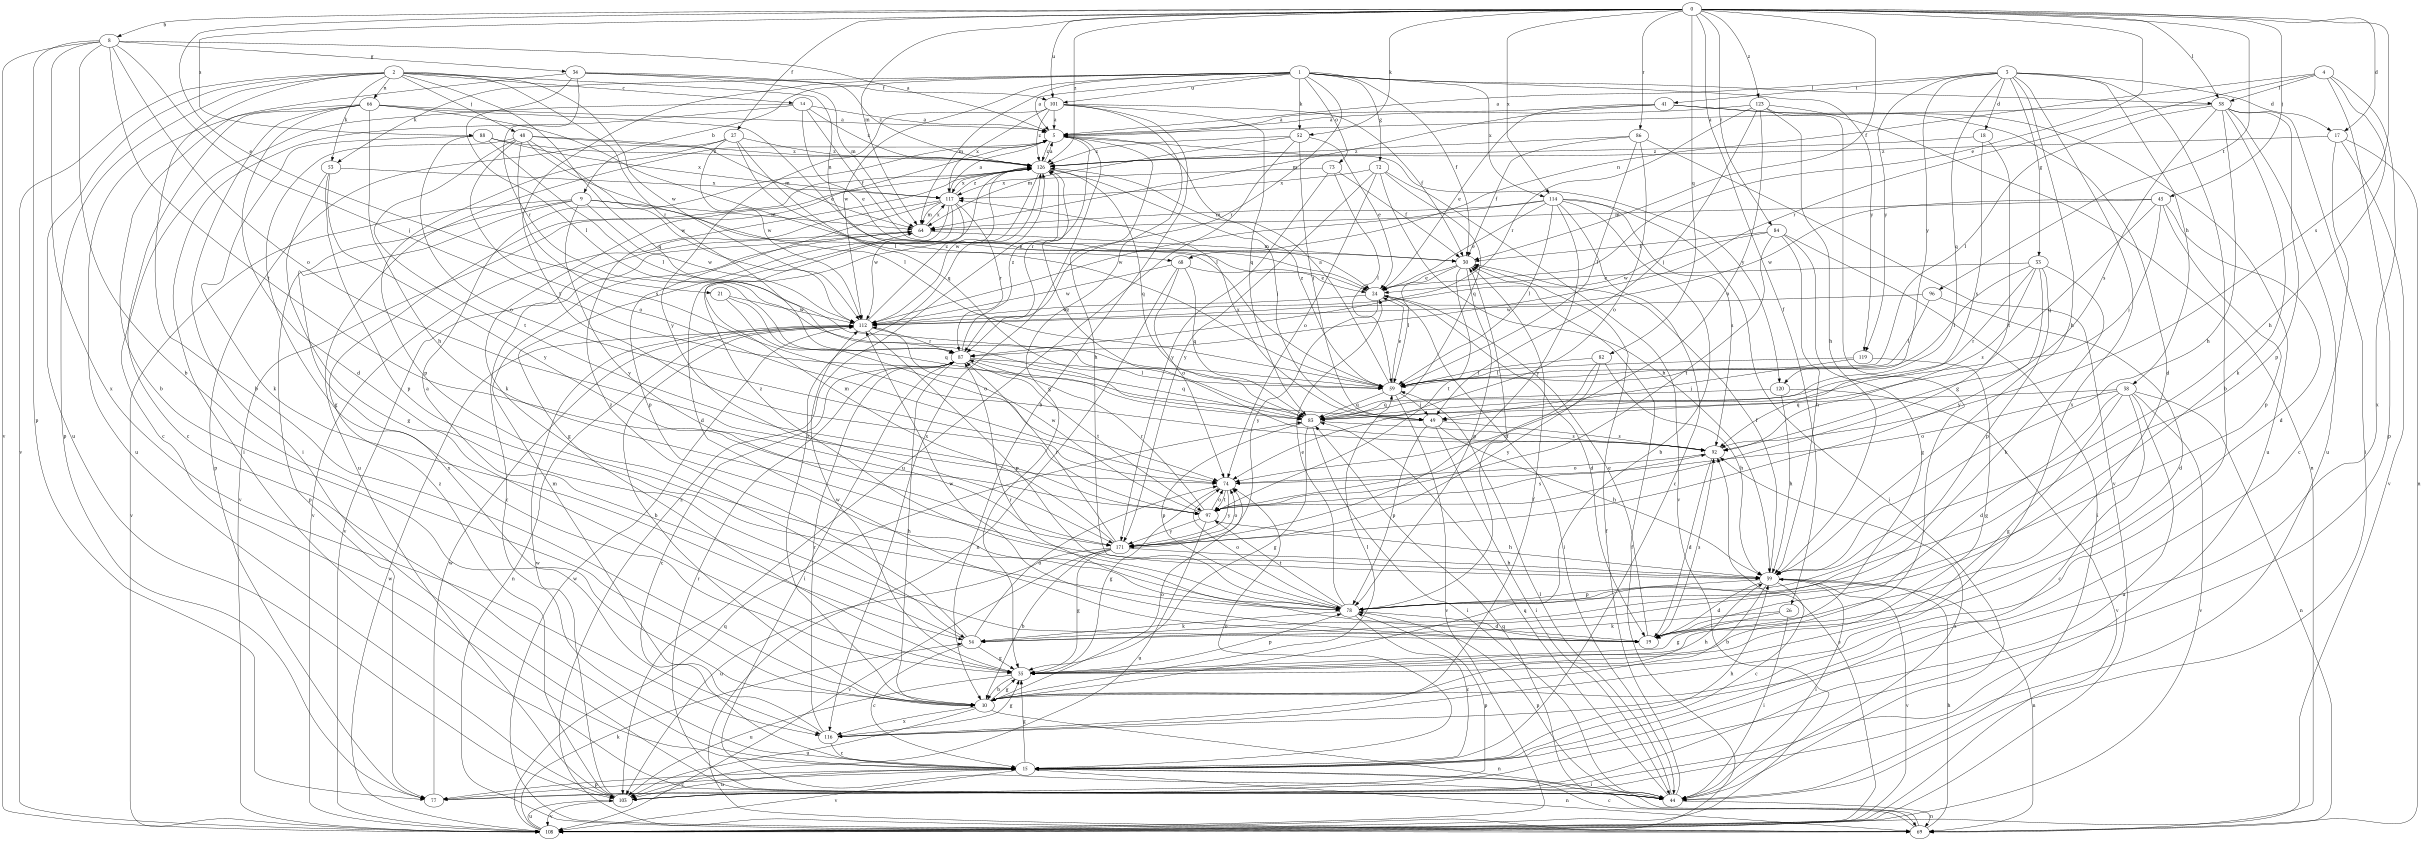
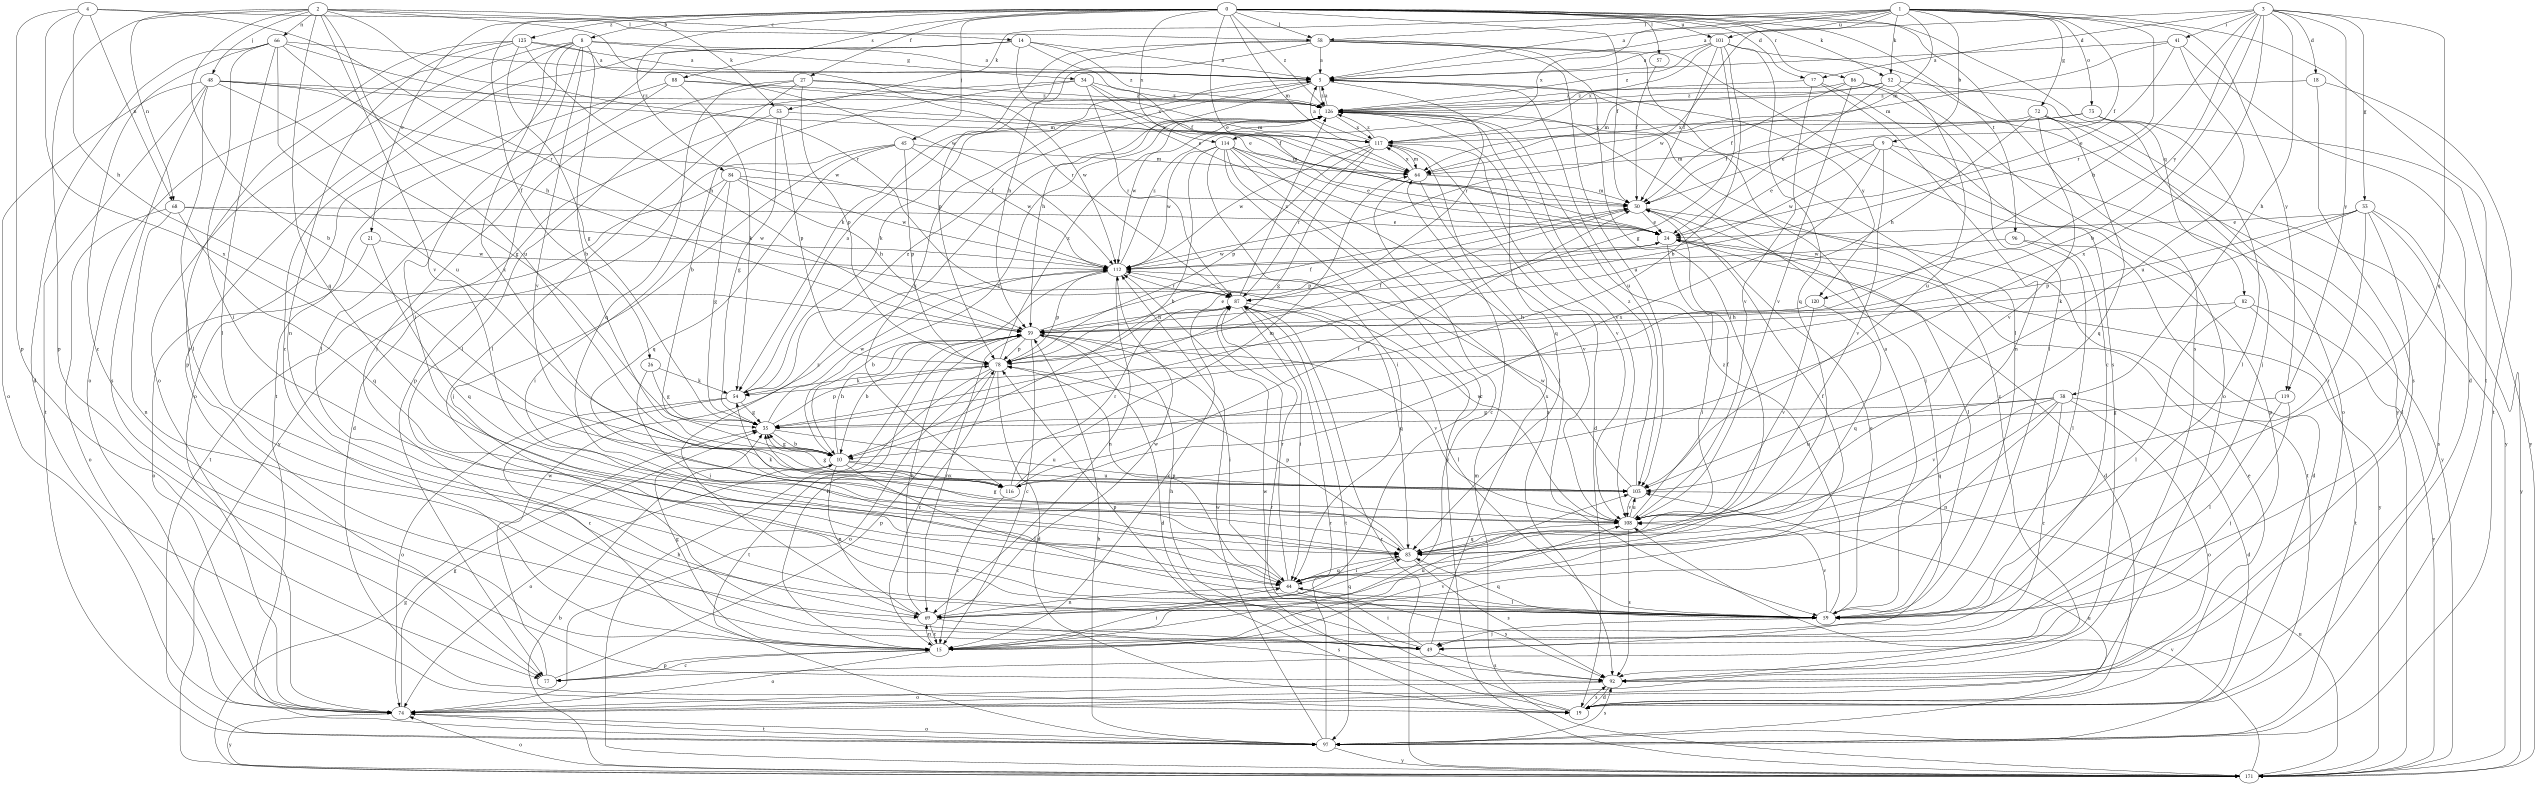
  strict digraph {
    fontname="PT Serif"
    node [fontname="PT Serif"]
    edge [fontname="PT Serif"]
    0
    8
    17
    21
    24
    26
    27
    30
    45
    52
+   57
    58
    64
    82
    84
    86
    88
    92
    96
    101
    114
    123
    126
    5
    97
    10
    77
    108
    116
    34
    49
    74
    69
    15
    112
    83
    n37 [label=171]
    44
    19
    54
    35
    59
    78
    103
    39
    117
    87
    1
    9
    n50 [label=72]
    53
    73
    119
    120
    2
    14
    48
    66
    68
    3
    18
    33
    38
    41
    4
    0 -> 8 [label=b]
    0 -> 17 [label=d]
    0 -> 21 [label=e]
    0 -> 24 [label=e]
    0 -> 26 [label=f]
    0 -> 27 [label=f]
    0 -> 30 [label=f]
    0 -> 45 [label=j]
    0 -> 52 [label=k]
+   0 -> 57 [label=l]
    0 -> 58 [label=l]
    0 -> 64 [label=m]
    0 -> 82 [label=q]
    0 -> 84 [label=r]
    0 -> 86 [label=r]
    0 -> 88 [label=s]
    0 -> 92 [label=s]
    0 -> 96 [label=t]
    0 -> 101 [label=u]
    0 -> 114 [label=x]
    0 -> 123 [label=z]
    0 -> 126 [label=z]
    8 -> 5 [label=a]
    8 -> 97 [label=t]
    8 -> 10 [label=b]
    8 -> 77 [label=p]
    8 -> 108 [label=v]
    8 -> 116 [label=x]
    8 -> 34 [label=g]
    8 -> 49 [label=j]
    8 -> 74 [label=o]
    17 -> 126 [label=z]
    17 -> 108 [label=v]
    17 -> 69 [label=n]
    17 -> 15 [label=c]
    21 -> 74 [label=o]
    21 -> 112 [label=w]
    21 -> 83 [label=q]
    24 -> 112 [label=w]
    24 -> n37 [label=y]
    24 -> 44 [label=i]
    24 -> 19 [label=d]
    26 -> 44 [label=i]
    26 -> 54 [label=k]
    26 -> 35 [label=g]
    27 -> 126 [label=z]
    27 -> 77 [label=p]
    27 -> 112 [label=w]
    27 -> 83 [label=q]
    27 -> 59 [label=l]
    27 -> 78 [label=p]
    30 -> 24 [label=e]
    30 -> 97 [label=t]
    30 -> 59 [label=l]
    30 -> 78 [label=p]
    45 -> 64 [label=m]
    45 -> 49 [label=j]
    45 -> 112 [label=w]
    45 -> 83 [label=q]
    45 -> 19 [label=d]
    45 -> 78 [label=p]
    52 -> 24 [label=e]
    52 -> 64 [label=m]
    52 -> 126 [label=z]
    52 -> 49 [label=j]
    52 -> 103 [label=u]
+   57 -> 30 [label=f]
    58 -> 92 [label=s]
    58 -> 5 [label=a]
    58 -> 44 [label=i]
    58 -> 54 [label=k]
    58 -> 59 [label=l]
    58 -> 78 [label=p]
    58 -> 103 [label=u]
    58 -> 39 [label=h]
    64 -> 30 [label=m]
    64 -> 108 [label=v]
    64 -> 15 [label=c]
    64 -> 117 [label=x]
    82 -> 97 [label=t]
    82 -> n37 [label=y]
    82 -> 59 [label=l]
    82 -> 39 [label=h]
    84 -> 30 [label=f]
    84 -> 97 [label=t]
    84 -> 112 [label=w]
    84 -> 44 [label=i]
    84 -> 35 [label=g]
    84 -> 39 [label=h]
    86 -> 30 [label=f]
    86 -> 126 [label=z]
    86 -> 108 [label=v]
    86 -> 74 [label=o]
    86 -> 59 [label=l]
    88 -> 126 [label=z]
    88 -> 74 [label=o]
    88 -> 54 [label=k]
    88 -> 59 [label=l]
    88 -> 117 [label=x]
    92 -> 126 [label=z]
    92 -> 74 [label=o]
    92 -> 19 [label=d]
    96 -> 112 [label=w]
    96 -> 19 [label=d]
    96 -> 59 [label=l]
    101 -> 30 [label=f]
    101 -> 126 [label=z]
    101 -> 5 [label=a]
    101 -> 10 [label=b]
    101 -> 83 [label=q]
    101 -> n37 [label=y]
    101 -> 35 [label=g]
    101 -> 117 [label=x]
    114 -> 24 [label=e]
    114 -> 64 [label=m]
    114 -> 92 [label=s]
    114 -> 10 [label=b]
    114 -> 15 [label=c]
    114 -> 112 [label=w]
    114 -> n37 [label=y]
    114 -> 44 [label=i]
    114 -> 59 [label=l]
    123 -> 5 [label=a]
    123 -> 49 [label=j]
    123 -> 74 [label=o]
    123 -> 69 [label=n]
    123 -> 35 [label=g]
    123 -> 39 [label=h]
    123 -> 87 [label=r]
    126 -> 5 [label=a]
    126 -> 108 [label=v]
    126 -> 49 [label=j]
    126 -> 112 [label=w]
    126 -> 83 [label=q]
    126 -> 117 [label=x]
    5 -> 126 [label=z]
    5 -> 116 [label=x]
    5 -> 54 [label=k]
    5 -> 103 [label=u]
    5 -> 39 [label=h]
    5 -> 87 [label=r]
    5 -> 120 [label=y]
    97 -> 92 [label=s]
    97 -> 74 [label=o]
    97 -> 112 [label=w]
    97 -> n37 [label=y]
    97 -> 103 [label=u]
    97 -> 39 [label=h]
    97 -> 87 [label=r]
    10 -> 126 [label=z]
    10 -> 116 [label=x]
    10 -> 74 [label=o]
    10 -> 69 [label=n]
    10 -> 35 [label=g]
    10 -> 59 [label=l]
    10 -> 103 [label=u]
    10 -> 39 [label=h]
    77 -> 15 [label=c]
    77 -> 112 [label=w]
    77 -> 78 [label=p]
    108 -> 30 [label=f]
    108 -> 92 [label=s]
    108 -> 112 [label=w]
    108 -> 83 [label=q]
    108 -> 54 [label=k]
    108 -> 103 [label=u]
    116 -> 30 [label=f]
    116 -> 64 [label=m]
    116 -> 15 [label=c]
    116 -> 35 [label=g]
    116 -> 87 [label=r]
-   34 -> 101 [label=f]
+   34 -> 30 [label=f]
    34 -> 64 [label=m]
    34 -> 126 [label=z]
    34 -> 10 [label=b]
    34 -> 59 [label=l]
    34 -> 87 [label=r]
    49 -> 92 [label=s]
    49 -> 44 [label=i]
    49 -> 78 [label=p]
    49 -> 39 [label=h]
    49 -> 117 [label=x]
    74 -> 97 [label=t]
    74 -> n37 [label=y]
    74 -> 35 [label=g]
+   69 -> 92 [label=s]
    69 -> 126 [label=z]
    69 -> 15 [label=c]
    69 -> 112 [label=w]
    69 -> 83 [label=q]
    69 -> 39 [label=h]
    15 -> 77 [label=p]
    15 -> 108 [label=v]
    15 -> 74 [label=o]
    15 -> 69 [label=n]
    15 -> 44 [label=i]
    15 -> 35 [label=g]
    15 -> 103 [label=u]
    15 -> 39 [label=h]
    112 -> 126 [label=z]
    112 -> 10 [label=b]
    112 -> 69 [label=n]
    112 -> 78 [label=p]
    112 -> 87 [label=r]
    83 -> 92 [label=s]
    83 -> 44 [label=i]
    83 -> 35 [label=g]
    83 -> 78 [label=p]
    n37 -> 64 [label=m]
    n37 -> 10 [label=b]
    n37 -> 108 [label=v]
    n37 -> 74 [label=o]
    n37 -> 35 [label=g]
    n37 -> 103 [label=u]
    n37 -> 39 [label=h]
    n37 -> 87 [label=r]
    44 -> 30 [label=f]
    44 -> 92 [label=s]
    44 -> 69 [label=n]
    44 -> 83 [label=q]
    44 -> 59 [label=l]
    44 -> 78 [label=p]
    44 -> 87 [label=r]
    19 -> 24 [label=e]
    19 -> 92 [label=s]
    19 -> 112 [label=w]
    19 -> 87 [label=r]
    54 -> 126 [label=z]
    54 -> 5 [label=a]
    54 -> 74 [label=o]
    54 -> 15 [label=c]
    54 -> 35 [label=g]
    35 -> 10 [label=b]
    35 -> 112 [label=w]
    35 -> 78 [label=p]
    35 -> 103 [label=u]
    59 -> 24 [label=e]
    59 -> 126 [label=z]
    59 -> 5 [label=a]
    59 -> 108 [label=v]
    59 -> 49 [label=j]
    59 -> 83 [label=q]
    78 -> 24 [label=e]
    78 -> 30 [label=f]
    78 -> 126 [label=z]
    78 -> 97 [label=t]
    78 -> 74 [label=o]
    78 -> 15 [label=c]
    78 -> 19 [label=d]
    78 -> 54 [label=k]
    103 -> 126 [label=z]
    103 -> 108 [label=v]
    103 -> 112 [label=w]
    39 -> 30 [label=f]
    39 -> 10 [label=b]
    39 -> 108 [label=v]
    39 -> 69 [label=n]
    39 -> 15 [label=c]
    39 -> 44 [label=i]
    39 -> 19 [label=d]
    39 -> 78 [label=p]
    117 -> 64 [label=m]
    117 -> 126 [label=z]
    117 -> 5 [label=a]
    117 -> 108 [label=v]
    117 -> 112 [label=w]
    117 -> 19 [label=d]
    117 -> 35 [label=g]
    117 -> 78 [label=p]
    117 -> 87 [label=r]
    87 -> 126 [label=z]
    87 -> 97 [label=t]
    87 -> 15 [label=c]
    87 -> 83 [label=q]
    87 -> 44 [label=i]
    87 -> 59 [label=l]
-   87 -> 10 [label=h]
+   87 -> 39 [label=h]
    1 -> 30 [label=f]
    1 -> 52 [label=k]
    1 -> 58 [label=l]
    1 -> 64 [label=m]
    1 -> 101 [label=u]
    1 -> 114 [label=x]
    1 -> 5 [label=a]
    1 -> 97 [label=t]
    1 -> 112 [label=w]
    1 -> 87 [label=r]
    1 -> 9 [label=b]
    1 -> n50 [label=g]
    1 -> 53 [label=k]
    1 -> 73 [label=o]
    1 -> 119 [label=y]
    9 -> 24 [label=e]
    9 -> 64 [label=m]
    9 -> 77 [label=p]
    9 -> 108 [label=v]
    9 -> 116 [label=x]
    9 -> 112 [label=w]
    9 -> n37 [label=y]
    n50 -> 108 [label=v]
    n50 -> 74 [label=o]
    n50 -> 83 [label=q]
    n50 -> n37 [label=y]
    n50 -> 39 [label=h]
    n50 -> 117 [label=x]
    53 -> n37 [label=y]
    53 -> 35 [label=g]
    53 -> 78 [label=p]
    53 -> 117 [label=x]
    73 -> 30 [label=f]
    73 -> n37 [label=y]
    73 -> 59 [label=l]
    73 -> 117 [label=x]
    119 -> 49 [label=j]
    119 -> 35 [label=g]
    119 -> 59 [label=l]
    120 -> 108 [label=v]
    120 -> 83 [label=q]
    120 -> 39 [label=h]
    2 -> 10 [label=b]
    2 -> 77 [label=p]
    2 -> 108 [label=v]
    2 -> 112 [label=w]
    2 -> 83 [label=q]
    2 -> 103 [label=u]
    2 -> 87 [label=r]
    2 -> 53 [label=k]
    2 -> 14 [label=c]
    2 -> 48 [label=j]
    2 -> 66 [label=n]
    2 -> 68 [label=n]
    14 -> 24 [label=e]
    14 -> 30 [label=f]
    14 -> 126 [label=z]
    14 -> 5 [label=a]
    14 -> 15 [label=c]
    14 -> 44 [label=i]
    48 -> 64 [label=m]
    48 -> 92 [label=s]
    48 -> 126 [label=z]
    48 -> 97 [label=t]
    48 -> 74 [label=o]
    48 -> 112 [label=w]
    48 -> 35 [label=g]
    48 -> 59 [label=l]
    66 -> 24 [label=e]
    66 -> 5 [label=a]
    66 -> 15 [label=c]
    66 -> 44 [label=i]
    66 -> 19 [label=d]
    66 -> 59 [label=l]
    66 -> 103 [label=u]
    66 -> 39 [label=h]
    68 -> 24 [label=e]
    68 -> 74 [label=o]
    68 -> 69 [label=n]
    68 -> 112 [label=w]
    68 -> 83 [label=q]
    3 -> 17 [label=d]
    3 -> 5 [label=a]
    3 -> 10 [label=b]
    3 -> 116 [label=x]
    3 -> 83 [label=q]
    3 -> 39 [label=h]
    3 -> 119 [label=y]
    3 -> 120 [label=y]
    3 -> 18 [label=d]
    3 -> 33 [label=g]
    3 -> 38 [label=h]
    3 -> 41 [label=i]
    18 -> 92 [label=s]
    18 -> 126 [label=z]
    18 -> 97 [label=t]
    33 -> 24 [label=e]
    33 -> 92 [label=s]
    33 -> 83 [label=r]
    33 -> n37 [label=y]
    33 -> 54 [label=k]
    33 -> 59 [label=l]
    33 -> 78 [label=p]
    38 -> 108 [label=v]
    38 -> 74 [label=o]
    38 -> 69 [label=n]
    38 -> 15 [label=c]
    38 -> 83 [label=q]
    38 -> 19 [label=d]
    38 -> 35 [label=g]
    38 -> 103 [label=u]
    41 -> 24 [label=e]
    41 -> 64 [label=m]
    41 -> 5 [label=a]
    41 -> 19 [label=d]
    41 -> 103 [label=u]
    4 -> 58 [label=l]
    4 -> 77 [label=p]
    4 -> 116 [label=x]
    4 -> 39 [label=h]
    4 -> 87 [label=r]
    4 -> 68 [label=n]
  }
